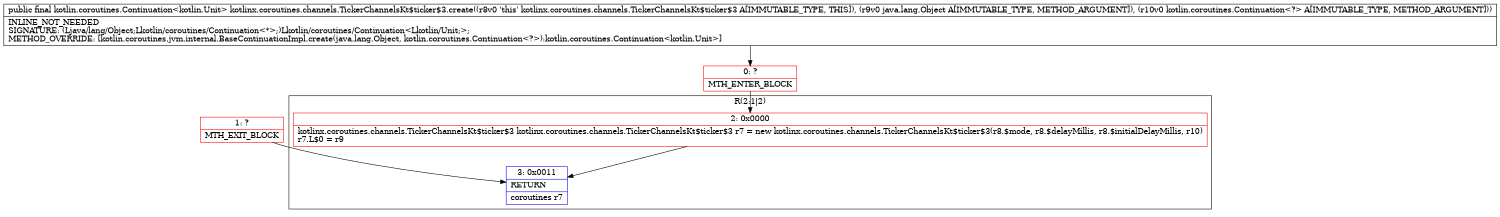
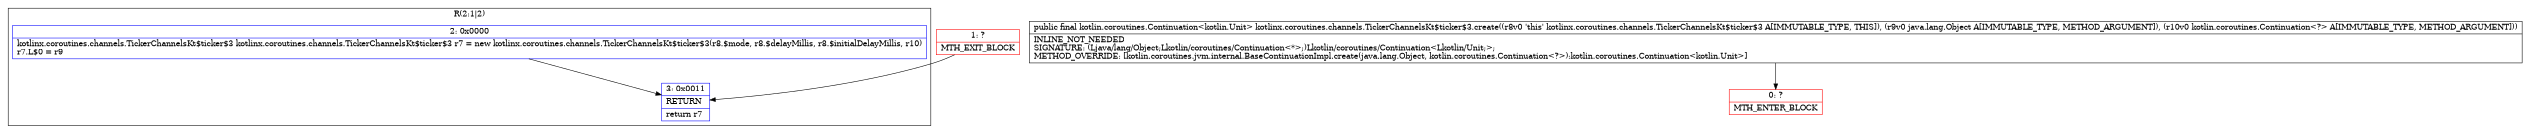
  digraph {
    node [color=blue shape=record]
-   n1 [color=red label="{2\:\ 0x0000|kotlinx.coroutines.channels.TickerChannelsKt$ticker$3 kotlinx.coroutines.channels.TickerChannelsKt$ticker$3 r7 = new kotlinx.coroutines.channels.TickerChannelsKt$ticker$3(r8.$mode, r8.$delayMillis, r8.$initialDelayMillis, r10)\lr7.L$0 = r9\l}"]
-   n2 [label="{3\:\ 0x0011|RETURN\l|coroutines r7\l}"]
+   n1 [label="{2\:\ 0x0000|kotlinx.coroutines.channels.TickerChannelsKt$ticker$3 kotlinx.coroutines.channels.TickerChannelsKt$ticker$3 r7 = new kotlinx.coroutines.channels.TickerChannelsKt$ticker$3(r8.$mode, r8.$delayMillis, r8.$initialDelayMillis, r10)\lr7.L$0 = r9\l}"]
+   n2 [label="{3\:\ 0x0011|RETURN\l|return r7\l}"]
    n3 [color=red label="{1\:\ ?|MTH_EXIT_BLOCK\l}"]
    n4 [color=red label="{0\:\ ?|MTH_ENTER_BLOCK\l}"]
    n5 [label="{public final kotlin.coroutines.Continuation\<kotlin.Unit\> kotlinx.coroutines.channels.TickerChannelsKt$ticker$3.create((r8v0 'this' kotlinx.coroutines.channels.TickerChannelsKt$ticker$3 A[IMMUTABLE_TYPE, THIS]), (r9v0 java.lang.Object A[IMMUTABLE_TYPE, METHOD_ARGUMENT]), (r10v0 kotlin.coroutines.Continuation\<?\> A[IMMUTABLE_TYPE, METHOD_ARGUMENT]))  | INLINE_NOT_NEEDED\lSIGNATURE: (Ljava\/lang\/Object;Lkotlin\/coroutines\/Continuation\<*\>;)Lkotlin\/coroutines\/Continuation\<Lkotlin\/Unit;\>;\lMETHOD_OVERRIDE: [kotlin.coroutines.jvm.internal.BaseContinuationImpl.create(java.lang.Object, kotlin.coroutines.Continuation\<?\>):kotlin.coroutines.Continuation\<kotlin.Unit\>]\l}" color=""]
    subgraph cluster_1 {
      label="R(2:1|2)"
      n1
      n2
    }
    n1 -> n2
    n3 -> n2
-   n4 -> n1
    n5 -> n4
  }
